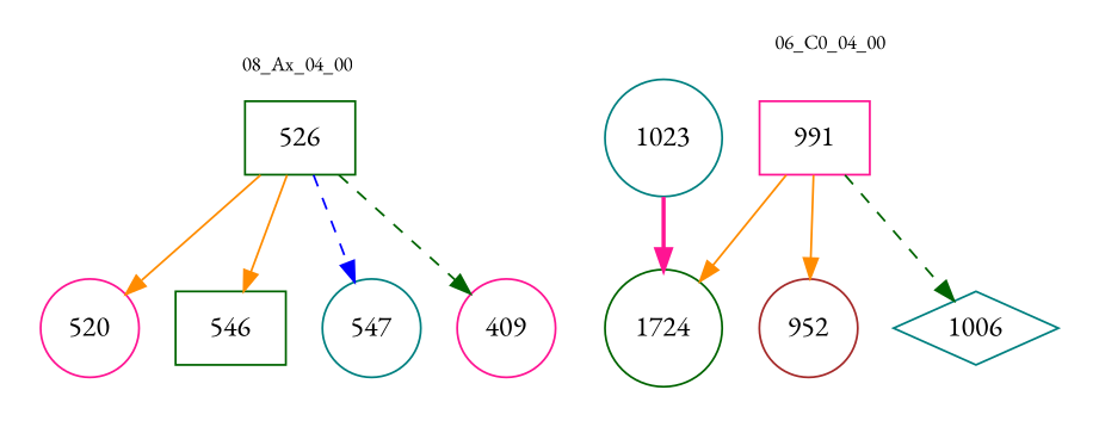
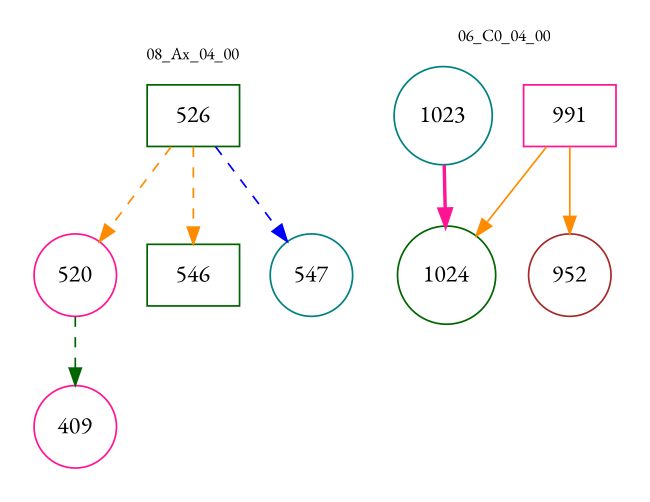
  digraph {
    fontname="EB Garamond"
    node [color=darkgreen fontname="EB Garamond" shape=circle]
    edge [color=darkorange fontname="EB Garamond" style=dashed]
    n1 [label=526 shape=box]
    n2 [color=deeppink label=520]
    n3 [label=546 shape=box]
    n4 [color=teal label=547]
    n5 [color=deeppink label=409]
    n6 [color=deeppink label=991 shape=box]
    n7 [color=brown label=952]
-   n8 [label=1724]
-   n9 [color=teal label=1006 shape=diamond]
+   n8 [label=1024]
    n10 [color=teal label=1023]
    subgraph cluster_1 {
      color=white
      fontsize=10
      label="08_Ax_04_00"
      n1
      n2
      n3
      n4
      n5
    }
    subgraph cluster_2 {
      color=white
      fontsize=10
      label="06_C0_04_00"
      n6
      n7
      n8
-     n9
      n10
    }
-   n1 -> n2 [style=solid]
-   n1 -> n3 [style=solid]
+   n1 -> n2
+   n1 -> n3
    n1 -> n4 [color=blue]
-   n1 -> n5 [color=darkgreen]
+   n2 -> n5 [color=darkgreen]
    n6 -> n7 [style=solid]
    n6 -> n8 [style=solid]
-   n6 -> n9 [color=darkgreen]
    n10 -> n8 [color=deeppink style=bold]
  }
